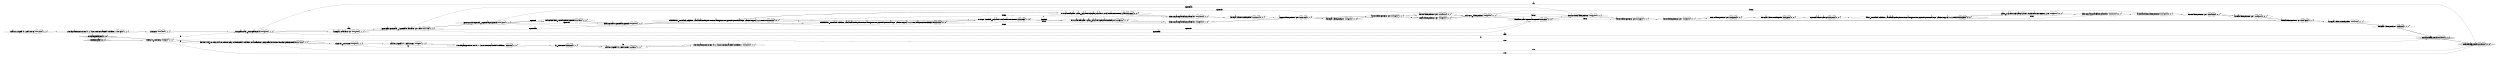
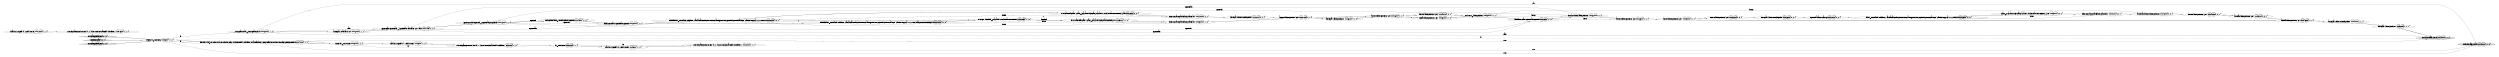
  digraph {
    rankdir=LR
    node [fillcolor=white shape=ellipse style=filled]
    edge [style=bold]
    n1 [label="Bits liveDocs = deletes.getLiveDocs()@@@30@@@['1', '1', '1']"]
    n2 [label="deletes.onNewReader(segmentReader,segmentInfo)@@@31@@@['1', '1', '1']"]
    n3 [label="assertNotSame(liveDocs,deletes.getLiveDocs())@@@43@@@['0', '0', '1']"]
    n4 [label="assertSame(liveDocs,deletes.getLiveDocs())@@@32@@@['1', '1', '1']"]
    n5 [label="assertTrue(deletes.getLiveDocs().get(0))@@@33@@@['1', '1', '1']"]
    n6 [label="assertTrue(deletes.getLiveDocs().get(0))@@@44@@@['0', '0', '1']"]
    n7 [label="assertEquals(0,deletes.numPendingDeletes())@@@36@@@['0', '0', '1']"]
    n8 [label="segmentInfo.advanceDocValuesGen()@@@37@@@['0', '0', '1']"]
    n9 [label="fieldInfo = new FieldInfo(\"_soft_deletes\",1,false,false,false,IndexOptions.NONE,DocValuesType.NUMERIC,segmentInfo.getNextDocValuesGen(),Collections.emptyMap(),0,0,0,0,NONE,true)@@@38@@@['0', '0', '1']"]
    n10 [label="assertTrue(deletes.getLiveDocs().get(2))@@@35@@@['0', '0', '1']"]
    n11 [label="FieldInfo fieldInfo = new FieldInfo(\"_soft_deletes\",1,false,false,false,IndexOptions.NONE,DocValuesType.NUMERIC,segmentInfo.getNextDocValuesGen(),Collections.emptyMap(),0,0,0,0,NONE,true)@@@21@@@['1', '0', '1']"]
    n12 [label="List<DocValuesFieldUpdates> updates = Arrays.asList(singleUpdate(Arrays.asList(0,1,DocIdSetIterator.NO_MORE_DOCS),3,false))@@@22@@@['0', '0', '1']"]
    n13 [label="deletes.onDocValuesUpdate(fieldInfo,update.iterator())@@@25@@@['1', '1', '0']"]
    n14 [label="List<Integer> docsDeleted = Arrays.asList(1,DocIdSetIterator.NO_MORE_DOCS)@@@22@@@['1', '1', '0']"]
    n15 [label="deletes.onDocValuesUpdate(fieldInfo,update.iterator())@@@24@@@['0', '0', '1']"]
    n16 [label="FieldInfo fieldInfo = new FieldInfo(\"_soft_deletes\",1,false,false,false,IndexOptions.NONE,DocValuesType.NUMERIC,segmentInfo.getNextDocValuesGen(),Collections.emptyMap(),0,0,0,0,VectorSimilarityFunction.EUCLIDEAN,true)@@@21@@@['0', '1', '0']"]
    n17 [label="assertTrue(deletes.getLiveDocs().get(0))@@@27@@@['1', '1', '1']"]
    n18 [label="List<DocValuesFieldUpdates> updates = Arrays.asList(singleUpdate(docsDeleted,3,true))@@@23@@@['1', '1', '0']"]
    n19 [label="assertEquals(0,deletes.numPendingDeletes())@@@26@@@['0', '0', '1']"]
    n20 [label="assertEquals(1,deletes.getDelCount())@@@48@@@['1', '1', '1']"]
    n21 [fillcolor=lightgray label="IOUtils.close(reader,writer,dir)@@@49@@@['1', '1', '1']"]
    n22 [fillcolor=lightgray label="IOUtils.close(reader,writer,dir)@@@40@@@['1', '1', '0']"]
+   n23 [fillcolor=lightgray label="testUpdateAppliedOnlyOnce['1', '0', '0']" shape=diamond]
    n24 [label="Directory dir = newDirectory()@@@3@@@['1', '1', '1']"]
    n25 [label="IndexWriter writer = new IndexWriter(dir,newIndexWriterConfig().setSoftDeletesField(\"_soft_deletes\").setMaxBufferedDocs(3).setRAMBufferSizeMB(IndexWriterConfig.DISABLE_AUTO_FLUSH))@@@4@@@['1', '1', '1']"]
    n26 [label="DirectoryReader reader = DirectoryReader.open(dir)@@@15@@@['1', '1', '1']"]
    n27 [label="Document doc = new Document()@@@5@@@['1', '1', '1']"]
    n28 [label="assertEquals(1,reader.leaves().size())@@@16@@@['1', '1', '1']"]
    n29 [label="SegmentReader segmentReader = (SegmentReader)reader.leaves().get(0).reader()@@@17@@@['1', '1', '1']"]
    n30 [label="assertFalse(deletes.getLiveDocs().get(1))@@@30@@@['1', '1', '0']"]
    n31 [label="assertTrue(deletes.getLiveDocs().get(1))@@@28@@@['1', '1', '1']"]
    n32 [label="assertTrue(deletes.getLiveDocs().get(2))@@@29@@@['0', '0', '1']"]
    n33 [label="assertTrue(deletes.getLiveDocs().get(1))@@@34@@@['1', '1', '1']"]
    n34 [label="assertTrue(deletes.getLiveDocs().get(2))@@@46@@@['1', '1', '1']"]
    n35 [label="doc.add(new StringField(\"id\",\"2\",Field.Store.YES))@@@12@@@['1', '1', '1']"]
    n36 [label="writer.softUpdateDocument(new Term(\"id\",\"2\"),doc,new NumericDocValuesField(\"_soft_deletes\",1))@@@13@@@['1', '1', '1']"]
-   n37 [label="writer.commit()@@@14@@@['1', '1', '1']"]
    n38 [label="assertEquals(1,deletes.getDelCount())@@@28@@@['1', '1', '0']"]
    n39 [label="assertFalse(deletes.getLiveDocs().get(1))@@@45@@@['0', '0', '1']"]
    n40 [label="assertEquals(0,deletes.numPendingDeletes())@@@47@@@['1', '1', '1']"]
    n41 [label="SegmentCommitInfo segmentInfo = segmentReader.getSegmentInfo()@@@18@@@['1', '1', '1']"]
    n42 [label="PendingDeletes deletes = newPendingDeletes(segmentInfo)@@@19@@@['1', '1', '1']"]
    n43 [label="deletes.onNewReader(segmentReader,segmentInfo)@@@20@@@['1', '1', '1']"]
    n44 [label="writer.softUpdateDocument(new Term(\"id\",\"1\"),doc,new NumericDocValuesField(\"_soft_deletes\",1))@@@7@@@['1', '1', '1']"]
    n45 [label="doc.add(new StringField(\"id\",\"1\",Field.Store.YES))@@@6@@@['1', '1', '1']"]
    n46 [label="deletes.onDocValuesUpdate(fieldInfo,update.iterator())@@@41@@@['0', '0', '1']"]
    n47 [label="doc = new Document()@@@8@@@['1', '1', '1']"]
    n48 [label="doc.add(new StringField(\"id\",\"2\",Field.Store.YES))@@@9@@@['1', '1', '1']"]
    n49 [label="writer.softUpdateDocument(new Term(\"id\",\"2\"),doc,new NumericDocValuesField(\"_soft_deletes\",1))@@@10@@@['1', '1', '1']"]
    n50 [fillcolor=lightgray label="testUpdateAppliedOnlyOnce['0', '1', '0']" shape=diamond]
    n51 [fillcolor=lightgray label="testResetOnUpdate['0', '0', '1']" shape=diamond]
    n52 [label="updates = Arrays.asList(singleUpdate(Arrays.asList(1,DocIdSetIterator.NO_MORE_DOCS),3,true))@@@39@@@['0', '0', '1']"]
    n1 -> n2
    n1 -> n3 [label=liveDocs style=solid]
    n1 -> n4 [label=liveDocs style=solid]
    n2 -> n4
    n2 -> n5 [label=liveDocs style=solid]
    n3 -> n6
    n4 -> n5
    n5 -> n33
    n6 -> n39
    n7 -> n8
    n8 -> n9
    n9 -> n46 [label=fieldInfo style=solid]
    n9 -> n52
    n10 -> n7
    n11 -> n12
    n11 -> n13 [label=fieldInfo style=solid]
    n11 -> n14
    n11 -> n15 [label=fieldInfo style=solid]
    n11 -> n16 [label=0 style=dashed]
    n12 -> n15
    n13 -> n17
    n14 -> n12 [label=0 style=dashed]
    n14 -> n18 [label=docsDeleted style=solid]
    n14 -> n18
    n15 -> n19
    n16 -> n13 [label=fieldInfo style=solid]
    n16 -> n14
    n17 -> n31
    n17 -> n38
    n18 -> n13
    n19 -> n17
    n20 -> n21
-   n21 -> n22
+   n23 -> n24
    n24 -> n21 [label=dir style=dashed]
    n24 -> n22 [label=writer style=solid]
    n24 -> n25
    n24 -> n25 [label=dir style=solid]
    n24 -> n26 [label=dir style=solid]
    n25 -> n21 [label=writer style=solid]
    n25 -> n22 [label=writer style=solid]
    n25 -> n27
    n26 -> n21 [label=reader style=solid]
    n26 -> n22 [label=reader style=solid]
    n26 -> n28
    n26 -> n29 [label=reader style=solid]
    n27 -> n44 [label=doc style=solid]
    n27 -> n45
    n28 -> n29
    n29 -> n2 [label=segmentReader style=solid]
    n29 -> n4 [label=segmentReader style=solid]
    n29 -> n41
    n29 -> n43 [label=segmentReader style=solid]
    n30 -> n1
    n30 -> n31 [label=0 style=dashed]
    n31 -> n30
    n31 -> n32
    n32 -> n1
    n33 -> n10
    n33 -> n34
    n34 -> n40
    n35 -> n36
-   n36 -> n37
-   n37 -> n26
    n38 -> n31
    n39 -> n34
    n40 -> n20
    n41 -> n2 [label=segmentInfo style=solid]
    n41 -> n4 [label=segmentInfo style=solid]
    n41 -> n42 [label=segmentInfo style=solid]
    n41 -> n42
    n41 -> n43 [label=segmentInfo style=solid]
    n42 -> n43
    n43 -> n11
    n43 -> n16
    n44 -> n47
    n45 -> n44
    n46 -> n3
    n47 -> n48
    n47 -> n49 [label=doc style=solid]
    n48 -> n49
    n50 -> n24
    n51 -> n24
    n52 -> n46
  }
